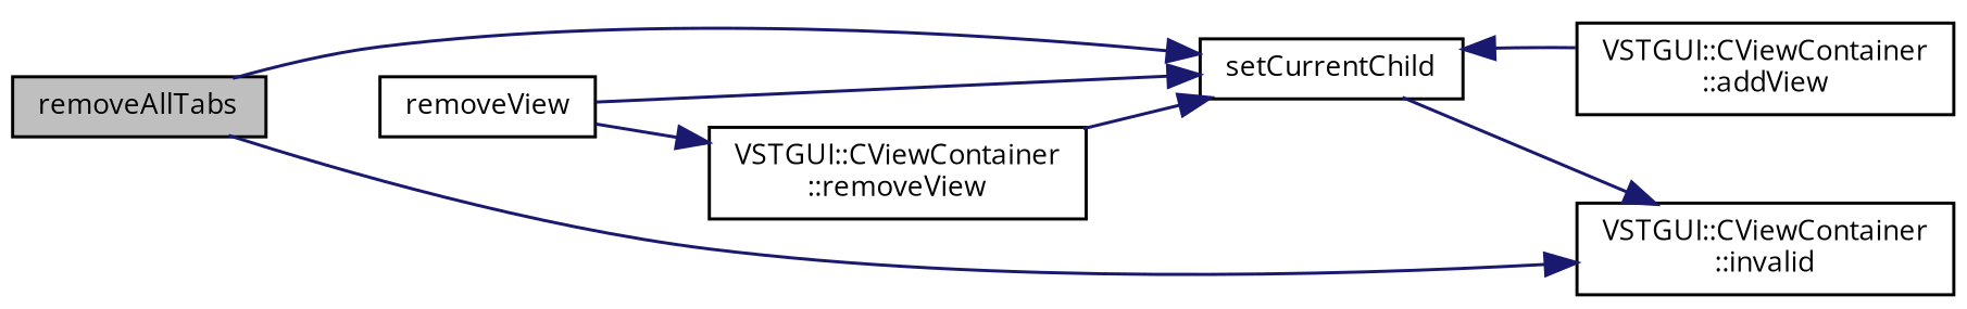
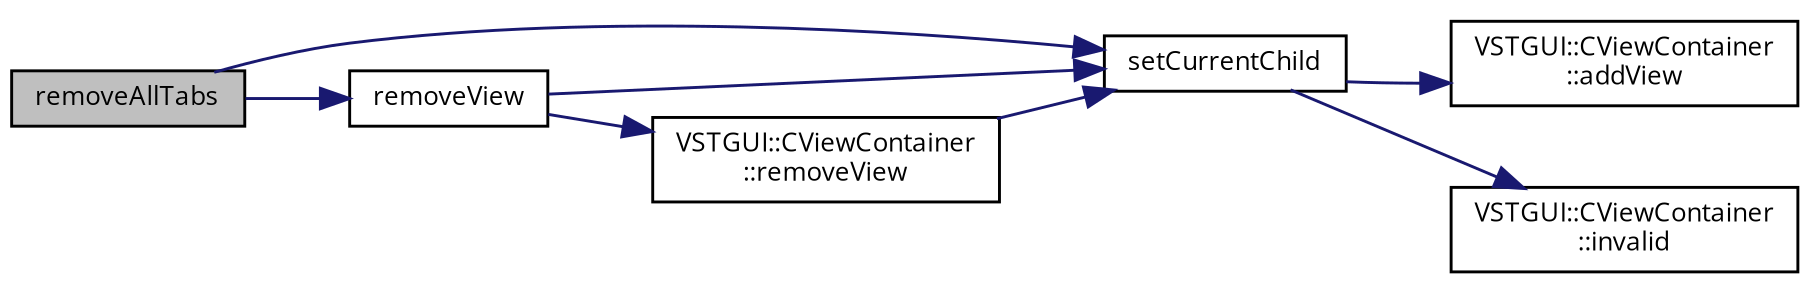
  digraph {
    fontname="Open Sans"
    rankdir=LR
    node [color=black fontname="Open Sans" fontsize=9 shape=record]
    edge [color=midnightblue fontname="Open Sans" fontsize=9 labelfontname=Arial labelfontsize=9 style=solid]
    n1 [fillcolor=grey75 fontcolor=black height=0.2 label=removeAllTabs style=filled width=0.4]
    n2 [height=0.2 label=setCurrentChild width=0.4]
    n3 [height=0.2 label=removeView width=0.4]
    n4 [height=0.2 label="VSTGUI::CViewContainer\l::addView" width=0.4]
    n5 [height=0.2 label="VSTGUI::CViewContainer\l::invalid" width=0.4]
    n6 [height=0.2 label="VSTGUI::CViewContainer\l::removeView" width=0.4]
    n1 -> n2
-   n1 -> n5
-   n4 -> n2
+   n1 -> n3
+   n2 -> n4
    n2 -> n5
    n3 -> n2
    n3 -> n6
    n6 -> n2
  }
